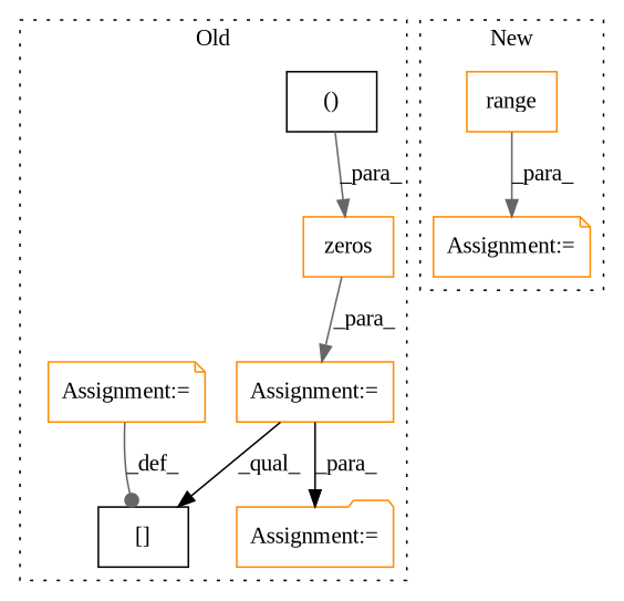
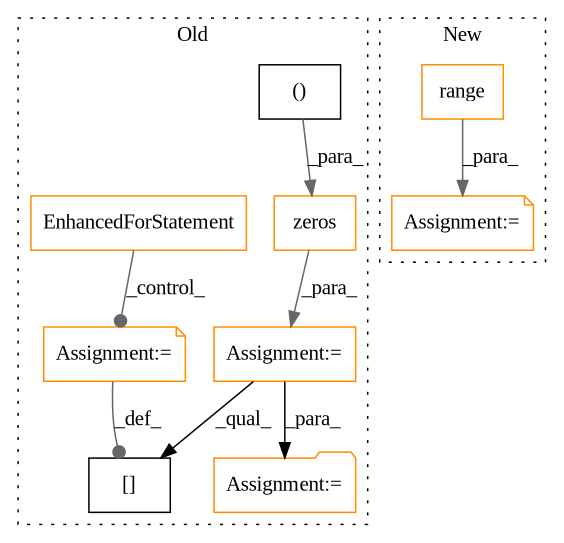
  digraph {
    fontname="Liberation Serif"
    node [a=7 l=1 shape=box color=darkorange fontname="Liberation Serif"]
    edge [color=gray40 arrowhead=normal fontname="Liberation Serif"]
    n1 [a=32 l="11,2" label=zeros s="3614,3648"]
    n2 [label="Assignment:=" s=3607]
    n3 [a=2 l="11,2" label="[]" s="3737,3813" color=black]
    n4 [label="Assignment:=" s=3815 shape=note]
    n5 [label="Assignment:=" s=4050 shape=folder]
    n6 [a=106 l=23 label="()" s=3625 color=black]
+   n7 [a=70 l="53,2" label=EnhancedForStatement s="3656,3727"]
    n8 [a=32 l="6,1" label=range s="3259,3278"]
    n9 [l=12 label="Assignment:=" s=3165 shape=note]
    subgraph cluster_1 {
      label=Old
      style=dotted
      n1
      n2
      n3
      n4
      n5
      n6
+     n7
    }
    subgraph cluster_2 {
      label=New
      style=dotted
      n8
      n9
    }
    n1 -> n2 [label=_para_]
    n2 -> n3 [label=_qual_ color=black]
    n2 -> n5 [label=_para_ color=black]
    n4 -> n3 [label=_def_ arrowhead=dot]
    n6 -> n1 [label=_para_]
+   n7 -> n4 [label=_control_ arrowhead=dot]
    n8 -> n9 [label=_para_]
  }
